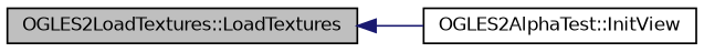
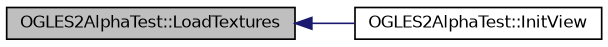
  digraph {
    rankdir=LR
    node [color=black fontname=Helvetica fontsize=10 shape=record style=filled]
-   n1 [fillcolor=grey75 fontcolor=black height=0.2 label="OGLES2LoadTextures::LoadTextures" width=0.4]
+   n1 [fillcolor=grey75 fontcolor=black height=0.2 label="OGLES2AlphaTest::LoadTextures" width=0.4]
    n2 [fillcolor=white height=0.2 label="OGLES2AlphaTest::InitView" width=0.4]
    n1 -> n2 [color=midnightblue dir=back fontname=Helvetica fontsize=10 labelfontname=Helvetica labelfontsize=10 style=solid]
  }
